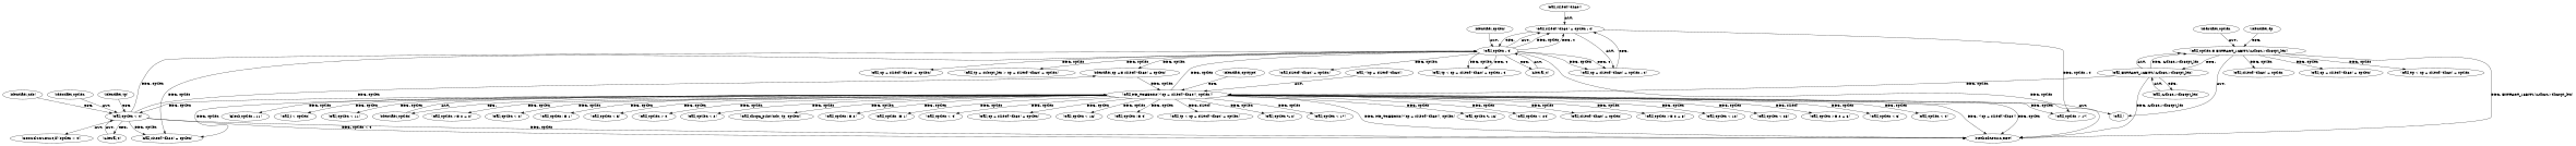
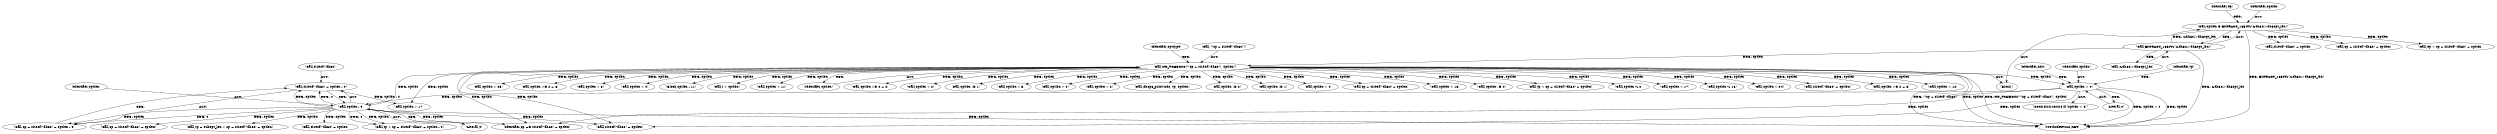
  digraph {
    n1 [label="(Call,sizeof(*dh6o) + optlen - 4)"]
    n2 [label="(Call,optlen - 4)"]
    n3 [label="(Call,cp + sizeof(*dh6o) + optlen - 4)"]
    n4 [label="(Call,optlen > 17)"]
    n5 [label="(MethodReturn,RET)"]
    n6 [label="(Call,cp + sizeof(*dh6o) + optlen)"]
    n7 [label="(Identifier,cp += sizeof(*dh6o) + optlen)"]
    n8 [label="(Call,tp + subopt_len > cp + sizeof(*dh6o) + optlen)"]
    n9 [label="(Call,sizeof(*dh6o) + optlen)"]
    n10 [label="(Call,sizeof(*dh6o) + optlen)"]
    n11 [label="(Call,tp < cp + sizeof(*dh6o) + optlen - 4)"]
    n12 [label="(Literal,4)"]
    n13 [label="(Call,optlen < 4)"]
    n14 [label="(Literal,4)"]
    n15 [label="(ControlStructure,if (optlen < 4))"]
    n16 [label="(Call,ND_TCHECK2(*(cp + sizeof(*dh6o)), optlen))"]
    n17 [label="(Call,optlen < 25)"]
    n18 [label="(Call,optlen >= 2 + 6)"]
    n19 [label="(Call,optlen < 3)"]
    n20 [label="(Call,optlen < 4)"]
    n21 [label="(Block,optlen - 11)"]
    n22 [label="(Call,i < optlen)"]
    n23 [label="(Call,optlen < 11)"]
    n24 [label="(Identifier,optlen)"]
    n25 [label="(Call,optlen >= 2 + 2)"]
    n26 [label="(Call,optlen < 2)"]
    n27 [label="(Call,optlen != 1)"]
    n28 [label="(Call,optlen < 5)"]
    n29 [label="(Call,optlen > 0)"]
    n30 [label="(Call,optlen < 2)"]
    n31 [label="(Call,dhcp6_print(ndo, tp, optlen))"]
    n32 [label="(Call,optlen != 2)"]
    n33 [label="(Call,optlen != 1)"]
    n34 [label="(Call,optlen < 4)"]
    n35 [label="(Call,cp + sizeof(*dh6o) + optlen)"]
    n36 [label="(Call,optlen < 16)"]
    n37 [label="(Call,optlen != 4)"]
    n38 [label="(Call,tp < cp + sizeof(*dh6o) + optlen)"]
    n39 [label="(Call,optlen % 2)"]
    n40 [label="(Call,optlen < 17)"]
    n41 [label="(Call,optlen % 16)"]
    n42 [label="(Call,optlen < 24)"]
-   n43 [label="(Call,)"]
+   n43 [label="(Block,)"]
    n44 [label="(Call,sizeof(*dh6o) + optlen)"]
    n45 [label="(Call,optlen >= 2 + 8)"]
    n46 [label="(Call,optlen < 12)"]
    n47 [label="(Call,optlen = EXTRACT_16BITS(&dh6o->dh6opt_len))"]
    n48 [label="(Call,EXTRACT_16BITS(&dh6o->dh6opt_len))"]
    n49 [label="(Call,sizeof(*dh6o) + optlen)"]
    n50 [label="(Call,cp + sizeof(*dh6o) + optlen)"]
    n51 [label="(Call,ep < cp + sizeof(*dh6o) + optlen)"]
    n52 [label="(Call,&dh6o->dh6opt_len)"]
    n53 [label="(Identifier,ep)"]
    n54 [label="(Call,sizeof(*dh6o))"]
    n55 [label="(Identifier,optlen)"]
    n56 [label="(Identifier,opttype)"]
    n57 [label="(Identifier,optlen)"]
    n58 [label="(Call,*(cp + sizeof(*dh6o)))"]
    n59 [label="(Identifier,tp)"]
    n60 [label="(Identifier,optlen)"]
    n61 [label="(Identifier,ndo)"]
    n1 -> n2 [label="CFG: "]
    n1 -> n3 [label="AST: "]
    n1 -> n4 [label="DDG: optlen - 4"]
    n2 -> n1 [label="AST: "]
    n2 -> n1 [label="DDG: optlen"]
    n2 -> n1 [label="DDG: 4"]
    n2 -> n3 [label="DDG: optlen"]
    n2 -> n3 [label="DDG: 4"]
    n2 -> n5 [label="DDG: optlen"]
    n2 -> n6 [label="DDG: optlen"]
    n2 -> n7 [label="DDG: optlen"]
    n2 -> n8 [label="DDG: optlen"]
    n2 -> n9 [label="DDG: optlen"]
    n2 -> n10 [label="DDG: optlen"]
    n2 -> n11 [label="DDG: optlen"]
    n2 -> n11 [label="DDG: 4"]
    n2 -> n12 [label="CFG: "]
    n3 -> n1 [label="CFG: "]
    n12 -> n2 [label="AST: "]
    n13 -> n2 [label="DDG: optlen"]
    n13 -> n5 [label="DDG: optlen"]
    n13 -> n5 [label="DDG: optlen < 4"]
    n13 -> n7 [label="DDG: optlen"]
    n13 -> n9 [label="DDG: optlen"]
    n13 -> n14 [label="CFG: "]
    n13 -> n15 [label="AST: "]
    n14 -> n13 [label="AST: "]
    n16 -> n2 [label="DDG: optlen"]
    n16 -> n4 [label="DDG: optlen"]
    n16 -> n5 [label="DDG: *(cp + sizeof(*dh6o))"]
    n16 -> n5 [label="DDG: optlen"]
    n16 -> n5 [label="DDG: ND_TCHECK2(*(cp + sizeof(*dh6o)), optlen)"]
-   n7 -> n16 [label="DDG: optlen"]
+   n16 -> n7 [label="DDG: optlen"]
    n16 -> n9 [label="DDG: optlen"]
    n16 -> n13 [label="DDG: optlen"]
    n16 -> n17 [label="DDG: optlen"]
-   n16 -> n18 [label="DDG: sizeof"]
+   n16 -> n18 [label="DDG: optlen"]
    n16 -> n19 [label="DDG: optlen"]
    n16 -> n20 [label="DDG: optlen"]
    n16 -> n21 [label="DDG: optlen"]
    n16 -> n22 [label="DDG: optlen"]
    n16 -> n23 [label="DDG: optlen"]
    n16 -> n24 [label="CFG: "]
    n16 -> n25 [label="DDG: optlen"]
    n16 -> n26 [label="DDG: optlen"]
    n16 -> n27 [label="DDG: optlen"]
    n16 -> n28 [label="DDG: optlen"]
    n16 -> n29 [label="DDG: optlen"]
    n16 -> n30 [label="DDG: optlen"]
    n16 -> n31 [label="DDG: optlen"]
    n16 -> n32 [label="DDG: optlen"]
    n16 -> n33 [label="DDG: optlen"]
    n16 -> n34 [label="DDG: optlen"]
    n16 -> n35 [label="DDG: optlen"]
    n16 -> n36 [label="DDG: optlen"]
    n16 -> n37 [label="DDG: optlen"]
-   n16 -> n38 [label="DDG: sizeof"]
+   n16 -> n38 [label="DDG: optlen"]
    n16 -> n39 [label="DDG: optlen"]
    n16 -> n40 [label="DDG: optlen"]
    n16 -> n41 [label="DDG: optlen"]
    n16 -> n42 [label="DDG: optlen"]
    n16 -> n43 [label="AST: "]
    n16 -> n44 [label="DDG: optlen"]
    n16 -> n45 [label="DDG: optlen"]
    n16 -> n46 [label="DDG: optlen"]
    n24 -> n16 [label="AST: "]
    n47 -> n5 [label="DDG: EXTRACT_16BITS(&dh6o->dh6opt_len)"]
    n47 -> n43 [label="AST: "]
-   n47 -> n48 [label="DDG: "]
+   n47 -> n48 [label="CFG: "]
    n47 -> n49 [label="DDG: optlen"]
    n47 -> n50 [label="DDG: optlen"]
    n47 -> n51 [label="DDG: optlen"]
    n48 -> n5 [label="DDG: &dh6o->dh6opt_len"]
    n48 -> n16 [label="DDG: optlen"]
    n48 -> n47 [label="AST: "]
    n48 -> n47 [label="DDG: &dh6o->dh6opt_len"]
    n48 -> n52 [label="CFG: "]
    n52 -> n48 [label="AST: "]
    n53 -> n47 [label="CFG: "]
    n54 -> n1 [label="AST: "]
    n55 -> n13 [label="AST: "]
    n56 -> n16 [label="CFG: "]
    n57 -> n2 [label="AST: "]
    n58 -> n16 [label="AST: "]
    n59 -> n13 [label="CFG: "]
    n60 -> n47 [label="AST: "]
    n61 -> n13 [label="CFG: "]
  }
